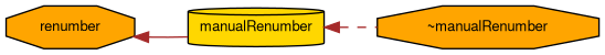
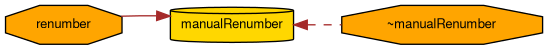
  digraph {
    rankdir=LR
    node [color=black fillcolor=orange fontname=FreeSans fontsize=10 shape=octagon style=filled]
    edge [color=brown dir=back fontname=FreeSans fontsize=10 labelfontname=FreeSans labelfontsize=10]
    n1 [fontcolor=black height=0.2 label=renumber width=0.4]
    n2 [fillcolor=gold height=0.2 label=manualRenumber shape=cylinder width=0.4]
    n3 [height=0.2 label="~manualRenumber" width=0.4]
-   n1 -> n2 [style=solid]
+   n2 -> n1 [style=solid]
    n2 -> n3 [style=dashed]
  }
